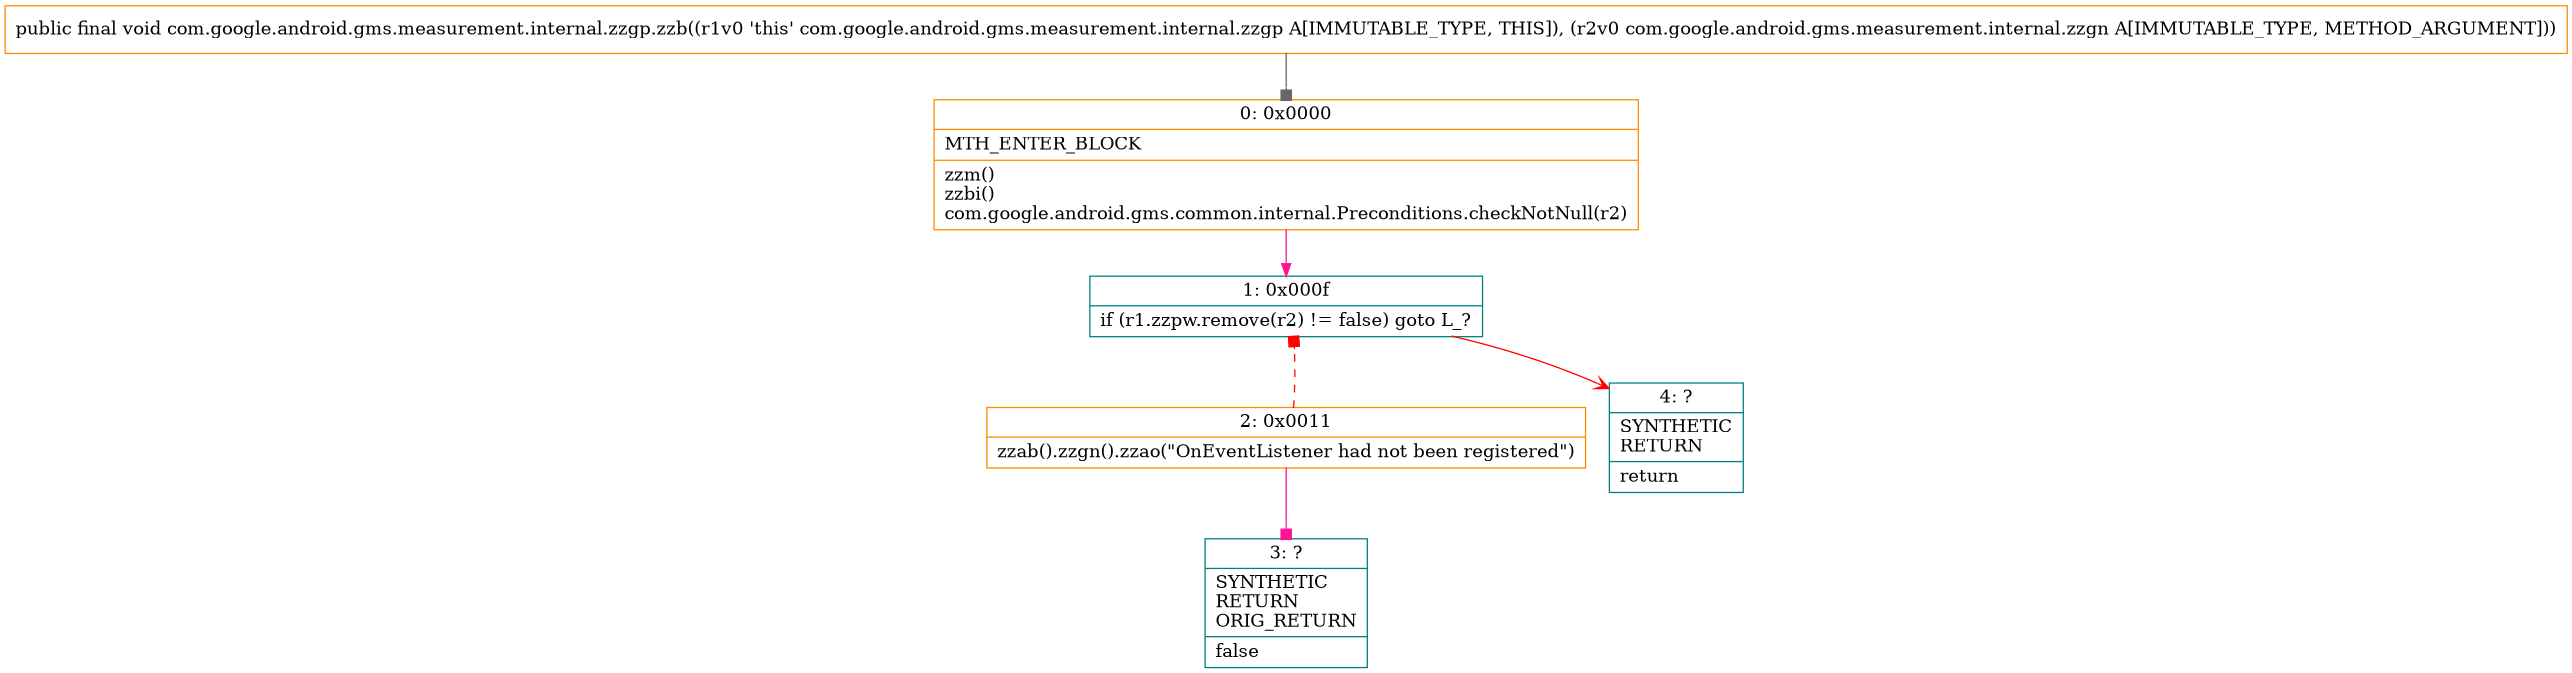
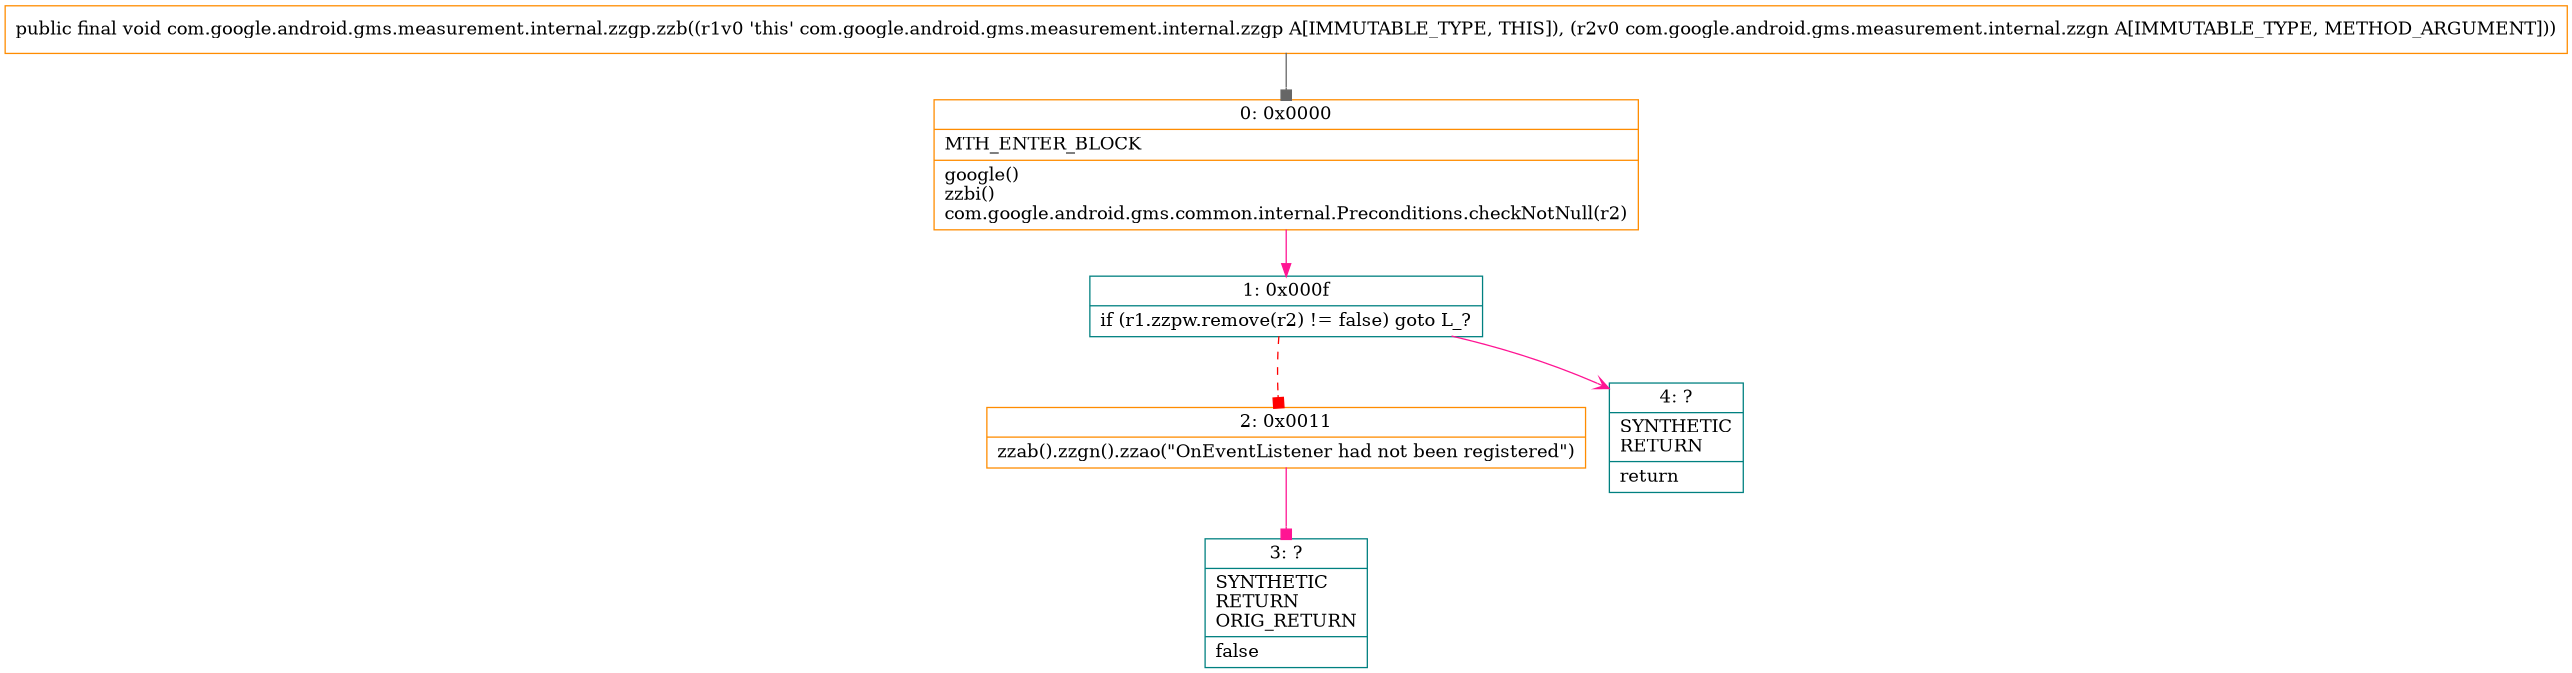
  digraph {
    node [color=darkorange shape=record]
    edge [arrowhead=box color=deeppink]
-   n1 [label="{0\:\ 0x0000|MTH_ENTER_BLOCK\l|zzm()\lzzbi()\lcom.google.android.gms.common.internal.Preconditions.checkNotNull(r2)\l}"]
+   n1 [label="{0\:\ 0x0000|MTH_ENTER_BLOCK\l|google()\lzzbi()\lcom.google.android.gms.common.internal.Preconditions.checkNotNull(r2)\l}"]
    n2 [color=teal label="{1\:\ 0x000f|if (r1.zzpw.remove(r2) != false) goto L_?\l}"]
    n3 [label="{2\:\ 0x0011|zzab().zzgn().zzao(\"OnEventListener had not been registered\")\l}"]
    n4 [color=teal label="{4\:\ ?|SYNTHETIC\lRETURN\l|return\l}"]
    n5 [color=teal label="{3\:\ ?|SYNTHETIC\lRETURN\lORIG_RETURN\l|false\l}"]
    n6 [label="{public final void com.google.android.gms.measurement.internal.zzgp.zzb((r1v0 'this' com.google.android.gms.measurement.internal.zzgp A[IMMUTABLE_TYPE, THIS]), (r2v0 com.google.android.gms.measurement.internal.zzgn A[IMMUTABLE_TYPE, METHOD_ARGUMENT])) }"]
    n1 -> n2 [arrowhead=normal]
-   n3 -> n2 [color=red style=dashed]
-   n2 -> n4 [arrowhead=vee color=red]
+   n2 -> n3 [color=red style=dashed]
+   n2 -> n4 [arrowhead=vee]
    n3 -> n5
    n6 -> n1 [color=gray40]
  }
